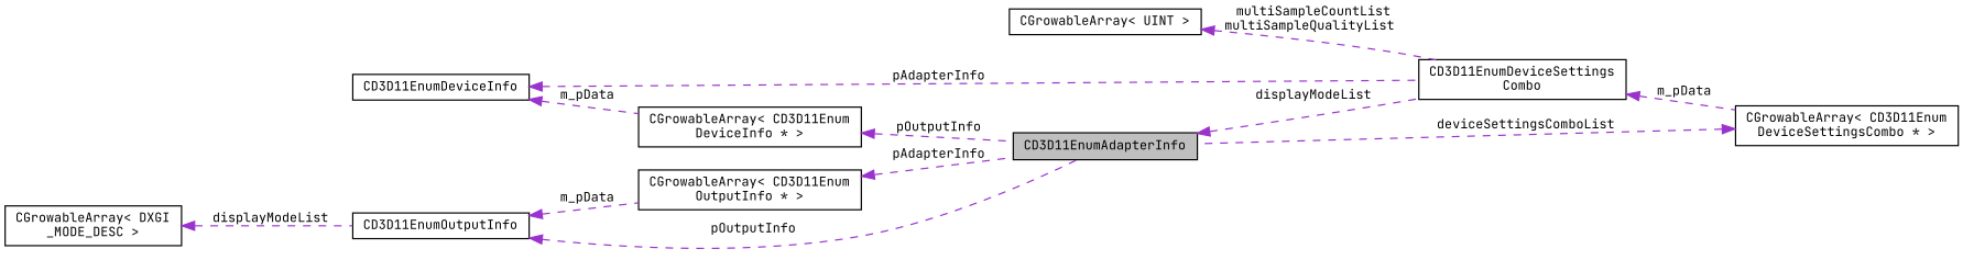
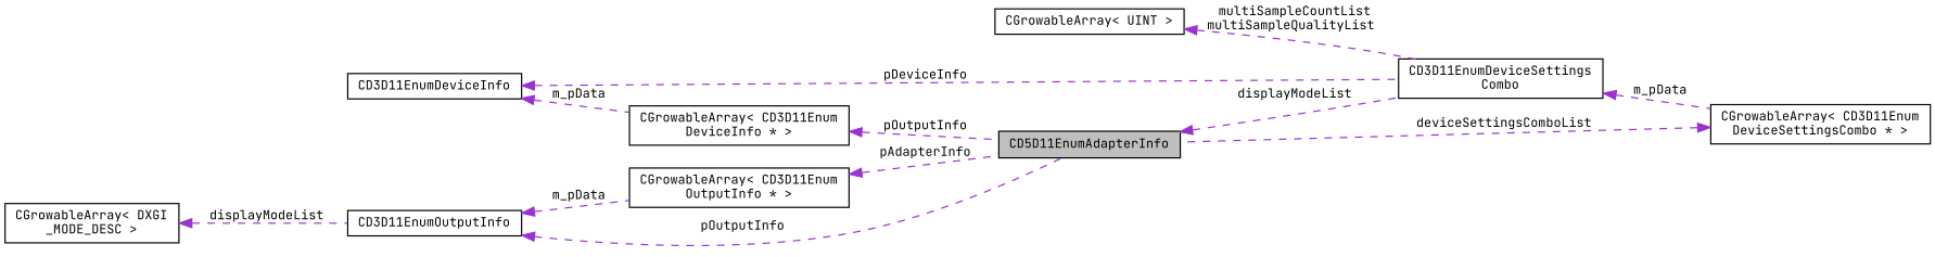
  digraph {
    fontname="JetBrains Mono"
    rankdir=LR
    node [color=black fillcolor=white fontname="JetBrains Mono" fontsize=10 shape=record style=filled]
    edge [color=darkorchid3 dir=back fontname="JetBrains Mono" fontsize=10 labelfontname=Helvetica labelfontsize=10 style=dashed]
-   n1 [fillcolor=grey75 fontcolor=black height=0.2 label=CD3D11EnumAdapterInfo width=0.4]
+   n1 [fillcolor=grey75 fontcolor=black height=0.2 label=CD5D11EnumAdapterInfo width=0.4]
    n2 [height=0.2 label="CD3D11EnumDeviceSettings\lCombo" width=0.4]
    n3 [height=0.2 label="CGrowableArray\< CD3D11Enum\lDeviceSettingsCombo * \>" width=0.4]
    n4 [height=0.2 label="CGrowableArray\< CD3D11Enum\lDeviceInfo * \>" width=0.4]
    n5 [height=0.2 label=CD3D11EnumDeviceInfo width=0.4]
    n6 [height=0.2 label=CD3D11EnumOutputInfo width=0.4]
    n7 [height=0.2 label="CGrowableArray\< CD3D11Enum\lOutputInfo * \>" width=0.4]
    n8 [height=0.2 label="CGrowableArray\< DXGI\l_MODE_DESC \>" width=0.4]
    n9 [height=0.2 label="CGrowableArray\< UINT \>" width=0.4]
    n1 -> n2 [label=" displayModeList"]
    n2 -> n3 [label=" m_pData"]
    n3 -> n1 [label=" deviceSettingsComboList"]
    n4 -> n1 [label=" pOutputInfo"]
-   n5 -> n2 [label=" pAdapterInfo"]
+   n5 -> n2 [label=" pDeviceInfo"]
    n5 -> n4 [label=" m_pData"]
    n6 -> n1 [label=" pOutputInfo"]
    n6 -> n7 [label=" m_pData"]
    n7 -> n1 [label=" pAdapterInfo"]
    n8 -> n6 [label=" displayModeList"]
    n9 -> n2 [label=" multiSampleCountList\nmultiSampleQualityList"]
  }
